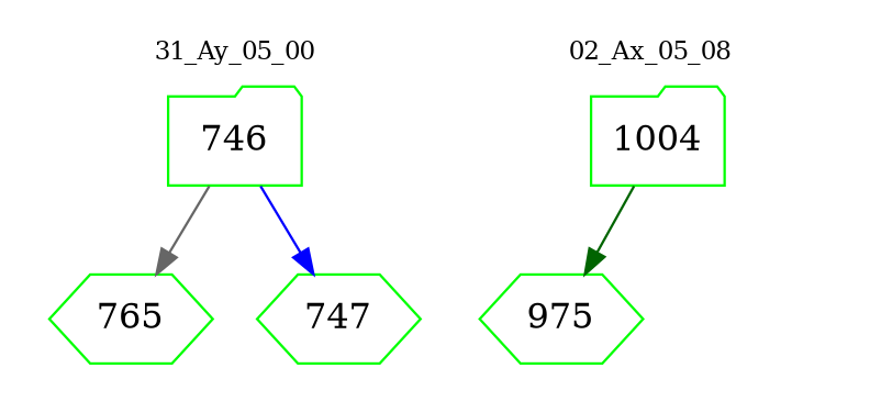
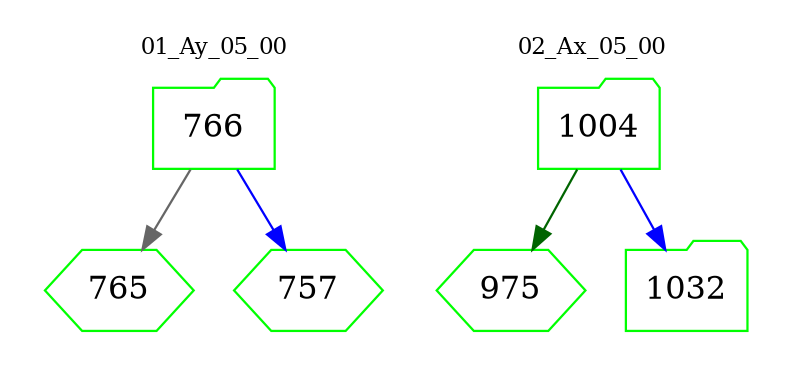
  digraph {
    node [color=green shape=folder]
    edge [color=blue]
-   n1 [label=746]
+   n1 [label=766]
    n2 [label=765 shape=hexagon]
-   n3 [label=747 shape=hexagon]
+   n3 [label=757 shape=hexagon]
    n4 [label=1004]
    n5 [label=975 shape=hexagon]
+   n6 [label=1032]
    subgraph cluster_1 {
      color=white
      fontsize=10
-     label="31_Ay_05_00"
+     label="01_Ay_05_00"
      n1
      n2
      n3
    }
    subgraph cluster_2 {
      color=white
      fontsize=10
-     label="02_Ax_05_08"
+     label="02_Ax_05_00"
      n4
      n5
+     n6
    }
    n1 -> n2 [color=gray40]
    n1 -> n3
    n4 -> n5 [color=darkgreen]
+   n4 -> n6
  }
